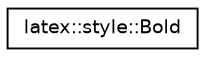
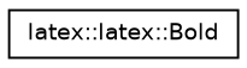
  digraph {
    rankdir=LR
-   n1 [color=black fillcolor=white fontname=Helvetica fontsize=10 height=0.2 label="latex::style::Bold" shape=record style=filled width=0.4]
+   n1 [color=black fillcolor=white fontname=Helvetica fontsize=10 height=0.2 label="latex::latex::Bold" shape=record style=filled width=0.4]
  }
